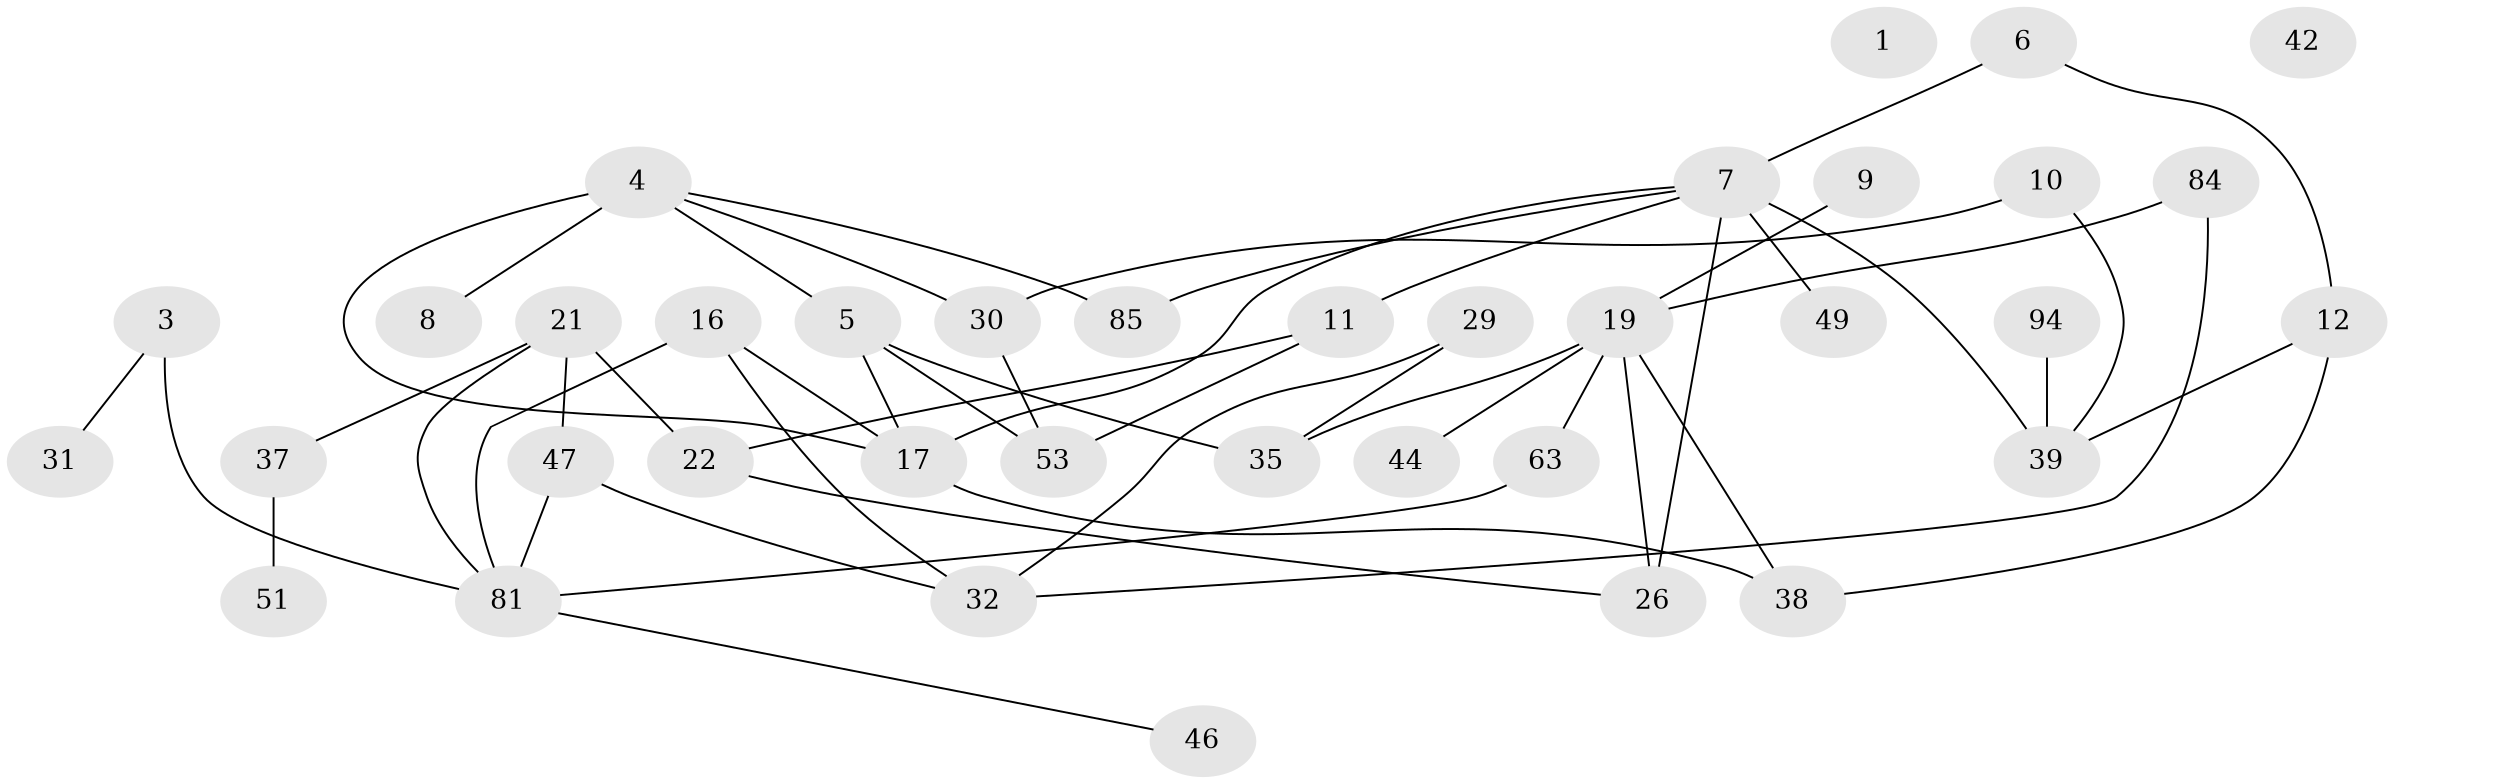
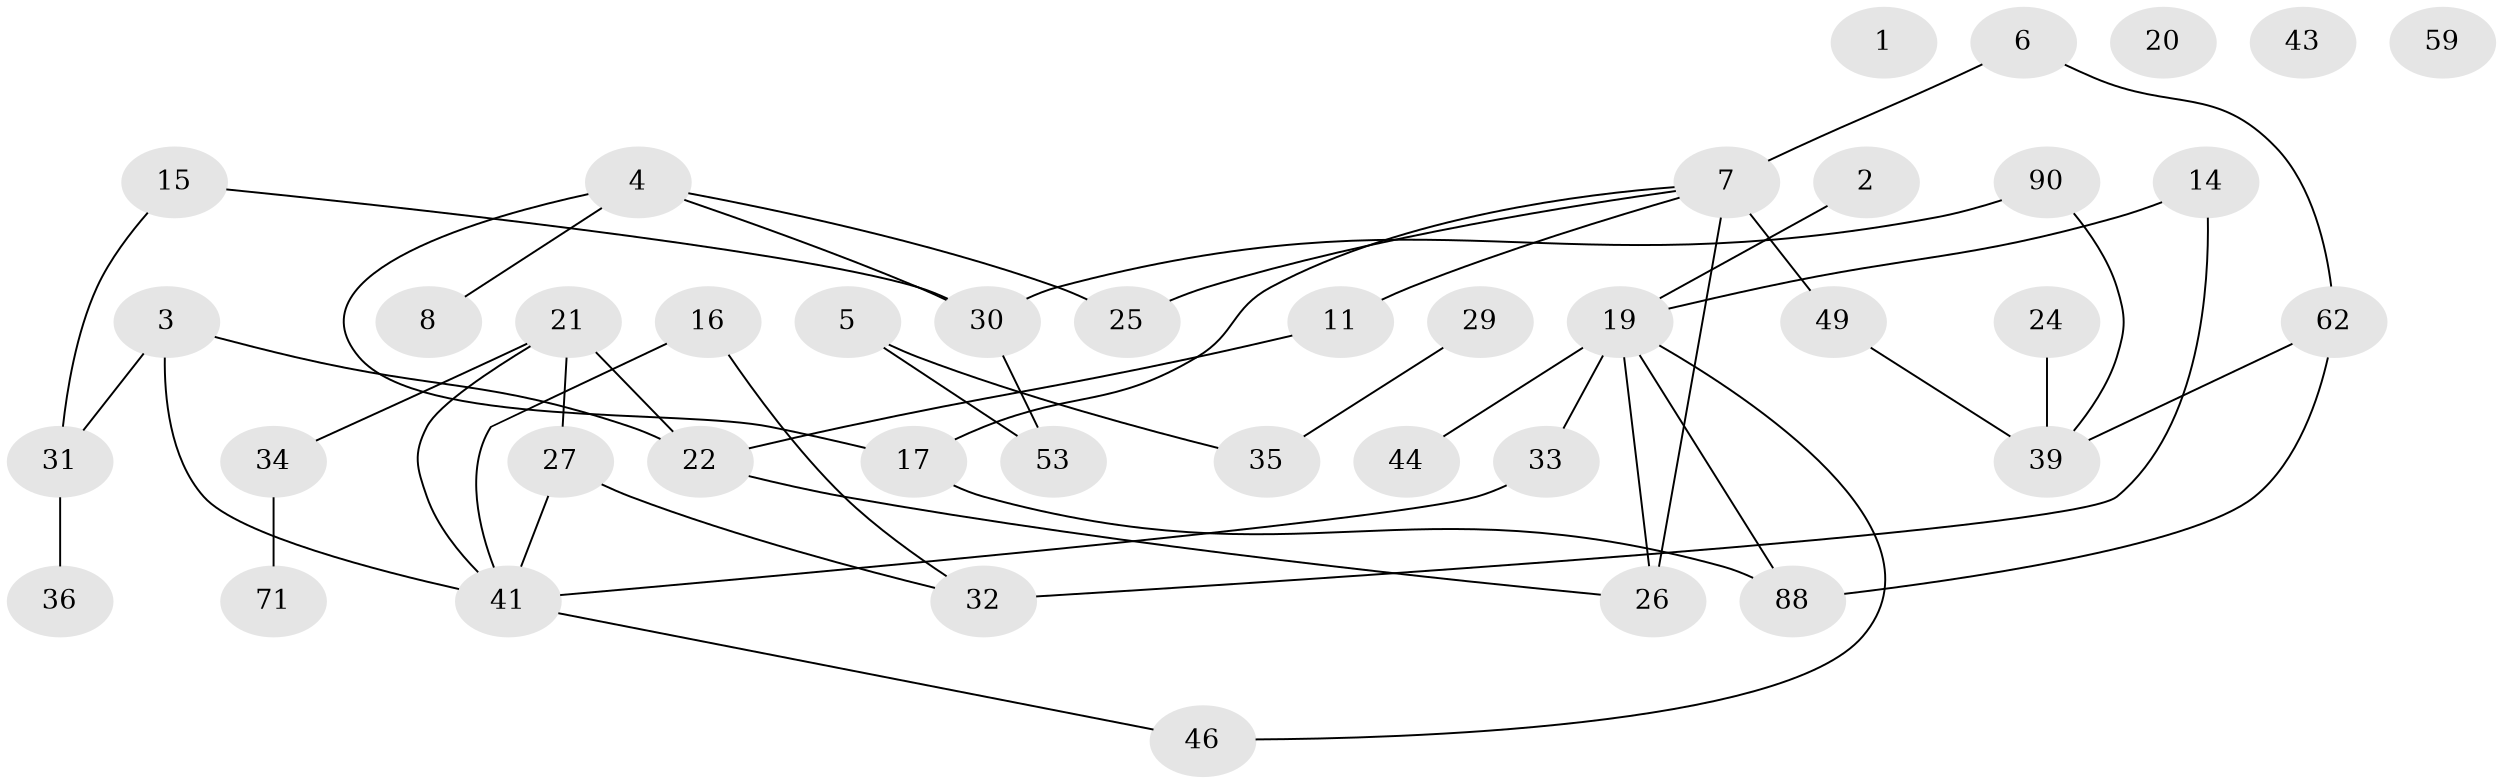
  graph {
    node [color=gray90 style=filled]
    1
    19 [super="+48"]
    n3 [label=26 super="+40"]
-   38 [super="+62"]
-   33 [label=63]
+   38 [super="+62" label=88]
+   33
    44
    46
-   2 [label=9]
+   2
    3 [super="+13"]
    22 [super="+63"]
    31 [super="+61"]
-   41 [super="+60" label=81]
+   41 [super="+60"]
+   36
    4 [super="+9"]
    5 [super="+23"]
    8
    17 [super="+18"]
-   25 [label=85]
+   25
    30 [super="+54"]
    35
    53
    7 [super="+37"]
    11 [super="+43"]
    39 [super="+45"]
    49 [super="+56"]
    6
-   12
-   10
-   14 [super="+47" label=84]
+   12 [label=62]
+   10 [label=90]
+   14 [super="+47"]
    32 [super="+50"]
+   15 [super="+52"]
    16 [super="+26"]
+   20
    21 [super="+58"]
-   27 [super="+57" label=47]
-   34 [super="+55" label=37]
-   51
-   24 [label=94]
+   27 [super="+57"]
+   34 [super="+55"]
+   51 [label=71]
+   24
    29
-   42
+   42 [label=43]
+   59
    19 -- n3
    19 -- 38
    19 -- 33
    19 -- 44
-   19 -- 35
+   19 -- 46
    33 -- 41
    2 -- 19
+   3 -- 22
    3 -- 31
    3 -- 41
    22 -- n3
+   31 -- 36
    41 -- 46
-   4 -- 5
    4 -- 8 [weight=2]
    4 -- 17
    4 -- 25
    4 -- 30
-   5 -- 17
    5 -- 35 [weight=2]
    5 -- 53
    17 -- 38
    30 -- 53
    7 -- n3 [weight=2]
    7 -- 17
    7 -- 25
    7 -- 11
-   7 -- 39
+   49 -- 39
    7 -- 49
    11 -- 22
-   11 -- 53
    6 -- 7
    6 -- 12
    12 -- 38
    12 -- 39
    10 -- 30
    10 -- 39
    14 -- 19
    14 -- 32
+   15 -- 31
+   15 -- 30
    16 -- 41
-   16 -- 17
    16 -- 32
    21 -- 22
    21 -- 41
    21 -- 27
    21 -- 34
    27 -- 41
    27 -- 32
    34 -- 51
    24 -- 39
    29 -- 35
-   29 -- 32
  }
